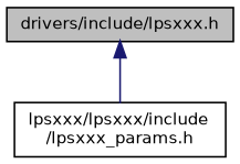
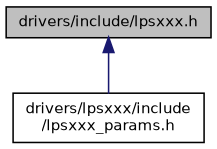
  digraph {
    node [color=black fontname=Helvetica fontsize=10 shape=record style=filled]
    n1 [fillcolor=grey75 fontcolor=black height=0.2 label="drivers/include/lpsxxx.h" width=0.4]
-   n2 [fillcolor=white height=0.2 label="lpsxxx/lpsxxx/include\l/lpsxxx_params.h" width=0.4]
+   n2 [fillcolor=white height=0.2 label="drivers/lpsxxx/include\l/lpsxxx_params.h" width=0.4]
    n1 -> n2 [color=midnightblue dir=back fontname=Helvetica fontsize=10 labelfontname=Helvetica labelfontsize=10 style=solid]
  }
